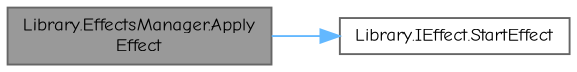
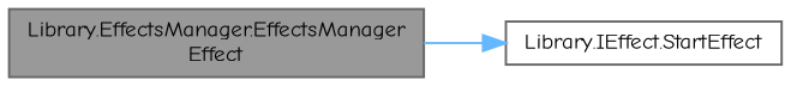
  digraph {
    rankdir=LR
    fontname="Comic Neue"
    node [fontname="Comic Neue" fontsize=10 shape=box style=filled]
-   n1 [color=gray40 fillcolor=grey60 fontcolor=black height=0.2 label="Library.EffectsManager.Apply\lEffect" width=0.4]
+   n1 [color=gray40 fillcolor=grey60 fontcolor=black height=0.2 label="Library.EffectsManager.EffectsManager\lEffect" width=0.4]
    n2 [color=grey40 fillcolor=white height=0.2 label="Library.IEffect.StartEffect" width=0.4]
    n1 -> n2 [color=steelblue1 fontname="Comic Neue" fontsize=10 labelfontname=Helvetica labelfontsize=10 style=solid]
  }
